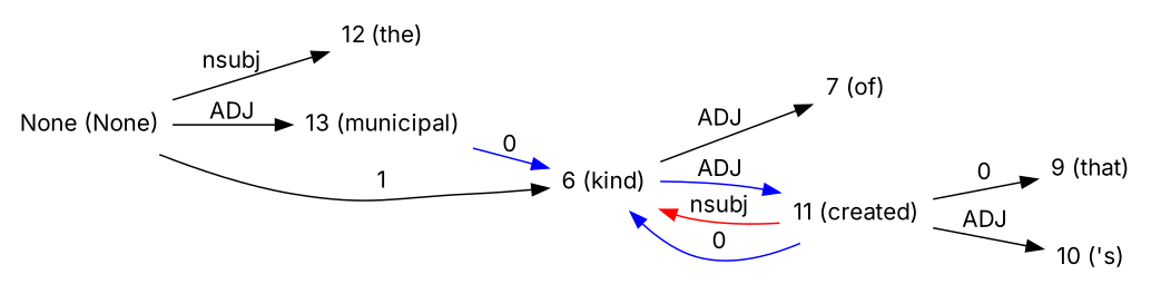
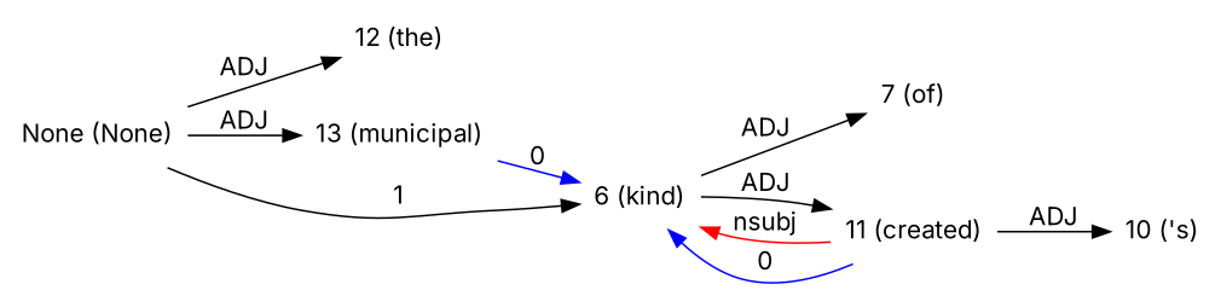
  digraph {
    fontname=Inter
    rankdir=LR
    node [fontname=Inter shape=plaintext]
    edge [dir=forward fontname=Inter]
    n1 [label="None (None)"]
    n2 [label="12 (the)"]
    n3 [label="13 (municipal)"]
    n4 [label="6 (kind)"]
    n5 [label="7 (of)"]
    n6 [label="11 (created)"]
-   n7 [label="9 (that)"]
    n8 [label="10 ('s)"]
-   n1 -> n2 [label=nsubj]
+   n1 -> n2 [label=ADJ]
    n1 -> n3 [label=ADJ]
    n1 -> n4 [label=1]
    n3 -> n4 [color=blue label=0]
    n4 -> n5 [label=ADJ]
-   n4 -> n6 [label=ADJ color=blue]
+   n4 -> n6 [label=ADJ]
    n6 -> n4 [color=red label=nsubj]
    n6 -> n4 [color=blue label=0]
-   n6 -> n7 [label=0]
    n6 -> n8 [label=ADJ]
  }
